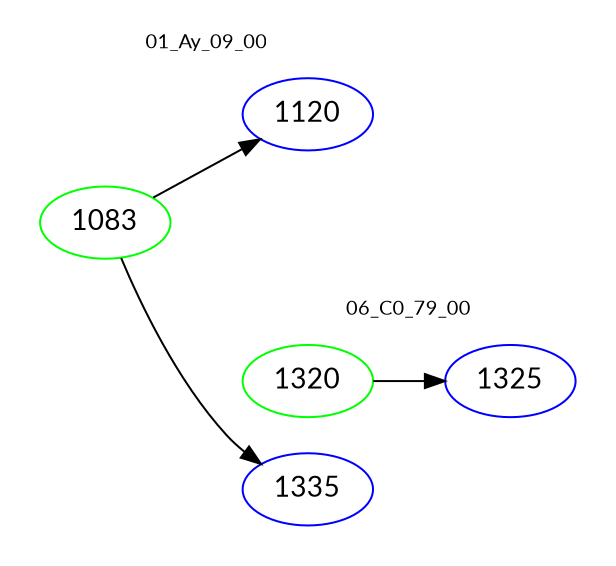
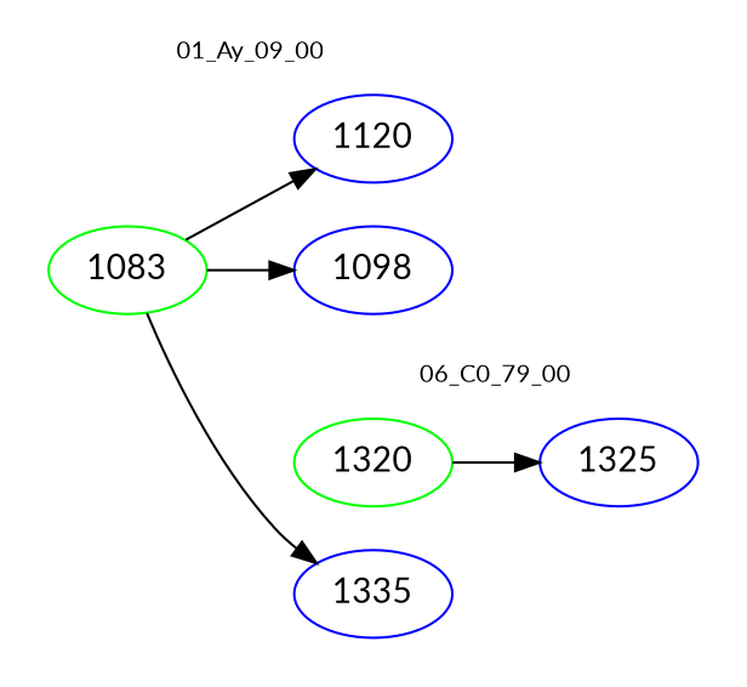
  digraph {
    fontname=Lato
    rankdir=LR
    node [color=blue fontname=Lato]
    edge [color=black fontname=Lato]
    n1 [color=green label=1083]
+   n2 [label=1098]
    n3 [label=1120]
    n4 [color=green label=1320]
    n5 [label=1325]
    n6 [label=1335]
    subgraph cluster_1 {
      color=white
      fontsize=10
      label="01_Ay_09_00"
      n1
+     n2
      n3
    }
    subgraph cluster_2 {
      color=white
      fontsize=10
      label="06_C0_79_00"
      n4
      n5
      n6
    }
+   n1 -> n2
    n1 -> n3
    n1 -> n6
    n4 -> n5
  }
